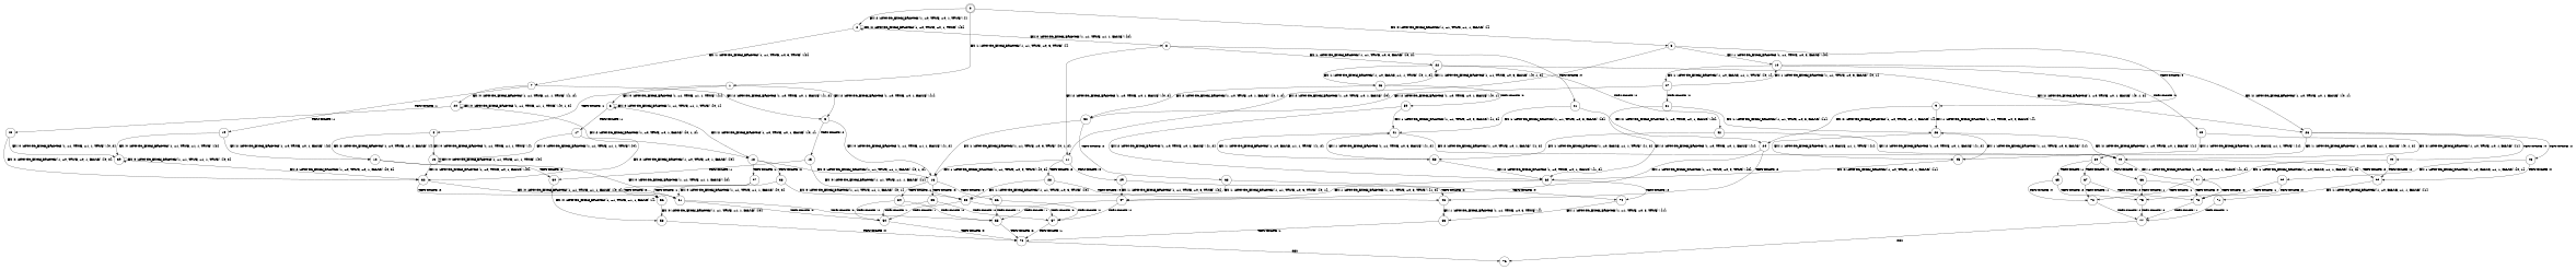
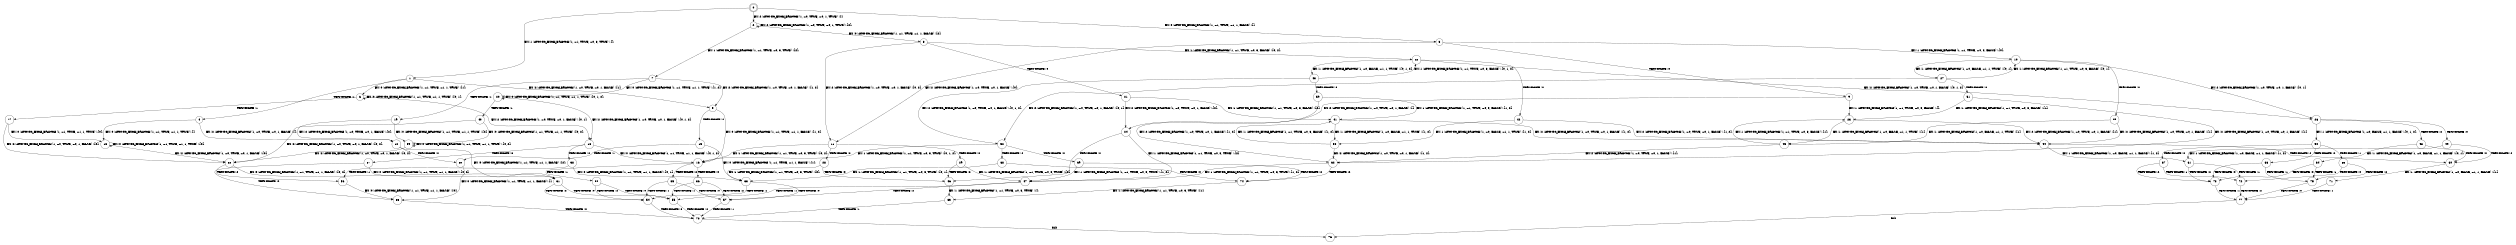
  digraph {
    node [shape=circle]
    0 [peripheries=2]
    1
    2
    3
    4
    5
    6
    7
    8
    9
    10
    11
    12
    13
    15
    16
    17
    18
    19
    20
    21
    22
    23
    24
    25
    26
    27
    28
    29
    30
    31
    32
    33
    34
    35
    36
    37
    38
    39
    40
    41
    42
    43
    44
    45
    46
    47
    48
    49
    50
    51
    52
    53
    54
    55
    56
    57
    58
    59
    60
    61
    62
    63
    64
    65
    66
    67
    68
+   69
    70
    71
    72
    73
    74
    75
    76
    77
    0 -> 1 [label="EX !1 !ATOMIC_EXCH_BRANCH (1, +1, TRUE, +0, 3, TRUE) !{}"]
    0 -> 2 [label="EX !2 !ATOMIC_EXCH_BRANCH (1, +0, TRUE, +0, 1, TRUE) !{}"]
    0 -> 3 [label="EX !0 !ATOMIC_EXCH_BRANCH (1, +1, TRUE, +1, 1, FALSE) !{}"]
    1 -> 4 [label="TERMINATE !1"]
    1 -> 5 [label="EX !2 !ATOMIC_EXCH_BRANCH (1, +0, TRUE, +0, 1, FALSE) !{1}"]
    1 -> 6 [label="EX !0 !ATOMIC_EXCH_BRANCH (1, +1, TRUE, +1, 1, TRUE) !{1}"]
    2 -> 2 [label="EX !2 !ATOMIC_EXCH_BRANCH (1, +0, TRUE, +0, 1, TRUE) !{2}"]
    2 -> 7 [label="EX !1 !ATOMIC_EXCH_BRANCH (1, +1, TRUE, +0, 3, TRUE) !{2}"]
    2 -> 8 [label="EX !0 !ATOMIC_EXCH_BRANCH (1, +1, TRUE, +1, 1, FALSE) !{2}"]
    3 -> 9 [label="TERMINATE !0"]
    3 -> 10 [label="EX !1 !ATOMIC_EXCH_BRANCH (1, +1, TRUE, +0, 3, FALSE) !{0}"]
    3 -> 11 [label="EX !2 !ATOMIC_EXCH_BRANCH (1, +0, TRUE, +0, 1, FALSE) !{0}"]
    4 -> 12 [label="EX !2 !ATOMIC_EXCH_BRANCH (1, +0, TRUE, +0, 1, FALSE) !{}"]
    4 -> 13 [label="EX !0 !ATOMIC_EXCH_BRANCH (1, +1, TRUE, +1, 1, TRUE) !{}"]
    5 -> 15 [label="TERMINATE !2"]
    5 -> 16 [label="EX !0 !ATOMIC_EXCH_BRANCH (1, +1, TRUE, +1, 1, FALSE) !{1, 2}"]
    6 -> 6 [label="EX !0 !ATOMIC_EXCH_BRANCH (1, +1, TRUE, +1, 1, TRUE) !{0, 1}"]
    6 -> 17 [label="TERMINATE !1"]
    6 -> 18 [label="EX !2 !ATOMIC_EXCH_BRANCH (1, +0, TRUE, +0, 1, FALSE) !{0, 1}"]
    7 -> 5 [label="EX !2 !ATOMIC_EXCH_BRANCH (1, +0, TRUE, +0, 1, FALSE) !{1, 2}"]
    7 -> 19 [label="TERMINATE !1"]
    7 -> 20 [label="EX !0 !ATOMIC_EXCH_BRANCH (1, +1, TRUE, +1, 1, TRUE) !{1, 2}"]
    8 -> 11 [label="EX !2 !ATOMIC_EXCH_BRANCH (1, +0, TRUE, +0, 1, FALSE) !{0, 2}"]
    8 -> 21 [label="TERMINATE !0"]
    8 -> 22 [label="EX !1 !ATOMIC_EXCH_BRANCH (1, +1, TRUE, +0, 3, FALSE) !{0, 2}"]
    9 -> 23 [label="EX !1 !ATOMIC_EXCH_BRANCH (1, +1, TRUE, +0, 3, FALSE) !{}"]
    9 -> 24 [label="EX !2 !ATOMIC_EXCH_BRANCH (1, +0, TRUE, +0, 1, FALSE) !{}"]
    10 -> 25 [label="TERMINATE !0"]
    10 -> 26 [label="EX !2 !ATOMIC_EXCH_BRANCH (1, +0, TRUE, +0, 1, FALSE) !{0, 1}"]
    10 -> 27 [label="EX !1 !ATOMIC_EXCH_BRANCH (1, +0, FALSE, +1, 1, TRUE) !{0, 1}"]
    11 -> 16 [label="EX !1 !ATOMIC_EXCH_BRANCH (1, +1, TRUE, +0, 3, TRUE) !{0, 2}"]
    11 -> 28 [label="TERMINATE !2"]
    11 -> 29 [label="TERMINATE !0"]
    12 -> 30 [label="TERMINATE !2"]
    12 -> 31 [label="EX !0 !ATOMIC_EXCH_BRANCH (1, +1, TRUE, +1, 1, FALSE) !{2}"]
    13 -> 13 [label="EX !0 !ATOMIC_EXCH_BRANCH (1, +1, TRUE, +1, 1, TRUE) !{0}"]
    13 -> 32 [label="EX !2 !ATOMIC_EXCH_BRANCH (1, +0, TRUE, +0, 1, FALSE) !{0}"]
    15 -> 30 [label="TERMINATE !1"]
    15 -> 33 [label="EX !0 !ATOMIC_EXCH_BRANCH (1, +1, TRUE, +1, 1, FALSE) !{1}"]
    16 -> 34 [label="TERMINATE !1"]
    16 -> 35 [label="TERMINATE !2"]
    16 -> 36 [label="TERMINATE !0"]
    17 -> 13 [label="EX !0 !ATOMIC_EXCH_BRANCH (1, +1, TRUE, +1, 1, TRUE) !{0}"]
    17 -> 32 [label="EX !2 !ATOMIC_EXCH_BRANCH (1, +0, TRUE, +0, 1, FALSE) !{0}"]
    18 -> 16 [label="EX !0 !ATOMIC_EXCH_BRANCH (1, +1, TRUE, +1, 1, FALSE) !{0, 1, 2}"]
-   18 -> 37 [label="TERMINATE !1"]
+   18 -> 37 [label="TERMINATE !8"]
    18 -> 38 [label="TERMINATE !2"]
    19 -> 12 [label="EX !2 !ATOMIC_EXCH_BRANCH (1, +0, TRUE, +0, 1, FALSE) !{2}"]
    19 -> 39 [label="EX !0 !ATOMIC_EXCH_BRANCH (1, +1, TRUE, +1, 1, TRUE) !{2}"]
    20 -> 18 [label="EX !2 !ATOMIC_EXCH_BRANCH (1, +0, TRUE, +0, 1, FALSE) !{0, 1, 2}"]
    20 -> 20 [label="EX !0 !ATOMIC_EXCH_BRANCH (1, +1, TRUE, +1, 1, TRUE) !{0, 1, 2}"]
    20 -> 40 [label="TERMINATE !1"]
    21 -> 24 [label="EX !2 !ATOMIC_EXCH_BRANCH (1, +0, TRUE, +0, 1, FALSE) !{2}"]
    21 -> 41 [label="EX !1 !ATOMIC_EXCH_BRANCH (1, +1, TRUE, +0, 3, FALSE) !{2}"]
    22 -> 26 [label="EX !2 !ATOMIC_EXCH_BRANCH (1, +0, TRUE, +0, 1, FALSE) !{0, 1, 2}"]
    22 -> 42 [label="TERMINATE !0"]
    22 -> 43 [label="EX !1 !ATOMIC_EXCH_BRANCH (1, +0, FALSE, +1, 1, TRUE) !{0, 1, 2}"]
    23 -> 44 [label="EX !2 !ATOMIC_EXCH_BRANCH (1, +0, TRUE, +0, 1, FALSE) !{1}"]
    23 -> 45 [label="EX !1 !ATOMIC_EXCH_BRANCH (1, +0, FALSE, +1, 1, TRUE) !{1}"]
    24 -> 46 [label="TERMINATE !2"]
    24 -> 47 [label="EX !1 !ATOMIC_EXCH_BRANCH (1, +1, TRUE, +0, 3, TRUE) !{2}"]
    25 -> 44 [label="EX !2 !ATOMIC_EXCH_BRANCH (1, +0, TRUE, +0, 1, FALSE) !{1}"]
    25 -> 45 [label="EX !1 !ATOMIC_EXCH_BRANCH (1, +0, FALSE, +1, 1, TRUE) !{1}"]
    26 -> 48 [label="TERMINATE !2"]
    26 -> 49 [label="TERMINATE !0"]
    26 -> 50 [label="EX !1 !ATOMIC_EXCH_BRANCH (1, +0, FALSE, +1, 1, FALSE) !{0, 1, 2}"]
    27 -> 10 [label="EX !1 !ATOMIC_EXCH_BRANCH (1, +1, TRUE, +0, 3, FALSE) !{0, 1}"]
    27 -> 51 [label="TERMINATE !0"]
    27 -> 52 [label="EX !2 !ATOMIC_EXCH_BRANCH (1, +0, TRUE, +0, 1, FALSE) !{0, 1}"]
    28 -> 33 [label="EX !1 !ATOMIC_EXCH_BRANCH (1, +1, TRUE, +0, 3, TRUE) !{0}"]
    28 -> 46 [label="TERMINATE !0"]
    29 -> 46 [label="TERMINATE !2"]
    29 -> 47 [label="EX !1 !ATOMIC_EXCH_BRANCH (1, +1, TRUE, +0, 3, TRUE) !{2}"]
    30 -> 53 [label="EX !0 !ATOMIC_EXCH_BRANCH (1, +1, TRUE, +1, 1, FALSE) !{}"]
    31 -> 54 [label="TERMINATE !2"]
    31 -> 55 [label="TERMINATE !0"]
    32 -> 31 [label="EX !0 !ATOMIC_EXCH_BRANCH (1, +1, TRUE, +1, 1, FALSE) !{0, 2}"]
    32 -> 56 [label="TERMINATE !2"]
    33 -> 54 [label="TERMINATE !1"]
    33 -> 57 [label="TERMINATE !0"]
    34 -> 54 [label="TERMINATE !2"]
    34 -> 55 [label="TERMINATE !0"]
    35 -> 54 [label="TERMINATE !1"]
    35 -> 57 [label="TERMINATE !0"]
    36 -> 55 [label="TERMINATE !1"]
    36 -> 57 [label="TERMINATE !2"]
    37 -> 31 [label="EX !0 !ATOMIC_EXCH_BRANCH (1, +1, TRUE, +1, 1, FALSE) !{0, 2}"]
-   37 -> 56 [label="TERMINATE !2"]
+   37 -> 53 [label="TERMINATE !2"]
    38 -> 33 [label="EX !0 !ATOMIC_EXCH_BRANCH (1, +1, TRUE, +1, 1, FALSE) !{0, 1}"]
    38 -> 56 [label="TERMINATE !1"]
    39 -> 32 [label="EX !2 !ATOMIC_EXCH_BRANCH (1, +0, TRUE, +0, 1, FALSE) !{0, 2}"]
    39 -> 39 [label="EX !0 !ATOMIC_EXCH_BRANCH (1, +1, TRUE, +1, 1, TRUE) !{0, 2}"]
    40 -> 32 [label="EX !2 !ATOMIC_EXCH_BRANCH (1, +0, TRUE, +0, 1, FALSE) !{0, 2}"]
    40 -> 39 [label="EX !0 !ATOMIC_EXCH_BRANCH (1, +1, TRUE, +1, 1, TRUE) !{0, 2}"]
    41 -> 44 [label="EX !2 !ATOMIC_EXCH_BRANCH (1, +0, TRUE, +0, 1, FALSE) !{1, 2}"]
    41 -> 58 [label="EX !1 !ATOMIC_EXCH_BRANCH (1, +0, FALSE, +1, 1, TRUE) !{1, 2}"]
    42 -> 44 [label="EX !2 !ATOMIC_EXCH_BRANCH (1, +0, TRUE, +0, 1, FALSE) !{1, 2}"]
    42 -> 58 [label="EX !1 !ATOMIC_EXCH_BRANCH (1, +0, FALSE, +1, 1, TRUE) !{1, 2}"]
    43 -> 22 [label="EX !1 !ATOMIC_EXCH_BRANCH (1, +1, TRUE, +0, 3, FALSE) !{0, 1, 2}"]
    43 -> 52 [label="EX !2 !ATOMIC_EXCH_BRANCH (1, +0, TRUE, +0, 1, FALSE) !{0, 1, 2}"]
    43 -> 59 [label="TERMINATE !0"]
    44 -> 60 [label="TERMINATE !2"]
    44 -> 61 [label="EX !1 !ATOMIC_EXCH_BRANCH (1, +0, FALSE, +1, 1, FALSE) !{1, 2}"]
    45 -> 23 [label="EX !1 !ATOMIC_EXCH_BRANCH (1, +1, TRUE, +0, 3, FALSE) !{1}"]
    45 -> 62 [label="EX !2 !ATOMIC_EXCH_BRANCH (1, +0, TRUE, +0, 1, FALSE) !{1}"]
    46 -> 63 [label="EX !1 !ATOMIC_EXCH_BRANCH (1, +1, TRUE, +0, 3, TRUE) !{}"]
    47 -> 55 [label="TERMINATE !1"]
    47 -> 57 [label="TERMINATE !2"]
    48 -> 60 [label="TERMINATE !0"]
    48 -> 64 [label="EX !1 !ATOMIC_EXCH_BRANCH (1, +0, FALSE, +1, 1, FALSE) !{0, 1}"]
    49 -> 60 [label="TERMINATE !2"]
    49 -> 61 [label="EX !1 !ATOMIC_EXCH_BRANCH (1, +0, FALSE, +1, 1, FALSE) !{1, 2}"]
    50 -> 65 [label="TERMINATE !1"]
    50 -> 66 [label="TERMINATE !2"]
    50 -> 67 [label="TERMINATE !0"]
    51 -> 23 [label="EX !1 !ATOMIC_EXCH_BRANCH (1, +1, TRUE, +0, 3, FALSE) !{1}"]
    51 -> 62 [label="EX !2 !ATOMIC_EXCH_BRANCH (1, +0, TRUE, +0, 1, FALSE) !{1}"]
    52 -> 16 [label="EX !1 !ATOMIC_EXCH_BRANCH (1, +1, TRUE, +0, 3, TRUE) !{0, 1, 2}"]
    52 -> 68 [label="TERMINATE !2"]
+   52 -> 69 [label="TERMINATE !0"]
    53 -> 70 [label="TERMINATE !0"]
    54 -> 70 [label="TERMINATE !0"]
    55 -> 70 [label="TERMINATE !2"]
    56 -> 53 [label="EX !0 !ATOMIC_EXCH_BRANCH (1, +1, TRUE, +1, 1, FALSE) !{0}"]
    57 -> 70 [label="TERMINATE !1"]
    58 -> 41 [label="EX !1 !ATOMIC_EXCH_BRANCH (1, +1, TRUE, +0, 3, FALSE) !{1, 2}"]
    58 -> 62 [label="EX !2 !ATOMIC_EXCH_BRANCH (1, +0, TRUE, +0, 1, FALSE) !{1, 2}"]
    59 -> 41 [label="EX !1 !ATOMIC_EXCH_BRANCH (1, +1, TRUE, +0, 3, FALSE) !{1, 2}"]
    59 -> 62 [label="EX !2 !ATOMIC_EXCH_BRANCH (1, +0, TRUE, +0, 1, FALSE) !{1, 2}"]
    60 -> 71 [label="EX !1 !ATOMIC_EXCH_BRANCH (1, +0, FALSE, +1, 1, FALSE) !{1}"]
    61 -> 72 [label="TERMINATE !1"]
    61 -> 73 [label="TERMINATE !2"]
    62 -> 47 [label="EX !1 !ATOMIC_EXCH_BRANCH (1, +1, TRUE, +0, 3, TRUE) !{1, 2}"]
    62 -> 74 [label="TERMINATE !2"]
    63 -> 70 [label="TERMINATE !1"]
    64 -> 73 [label="TERMINATE !0"]
    64 -> 75 [label="TERMINATE !1"]
    65 -> 72 [label="TERMINATE !0"]
    65 -> 75 [label="TERMINATE !2"]
    66 -> 73 [label="TERMINATE !0"]
    66 -> 75 [label="TERMINATE !1"]
    67 -> 72 [label="TERMINATE !1"]
    67 -> 73 [label="TERMINATE !2"]
    68 -> 33 [label="EX !1 !ATOMIC_EXCH_BRANCH (1, +1, TRUE, +0, 3, TRUE) !{0, 1}"]
    68 -> 74 [label="TERMINATE !0"]
+   69 -> 47 [label="EX !1 !ATOMIC_EXCH_BRANCH (1, +1, TRUE, +0, 3, TRUE) !{1, 2}"]
+   69 -> 74 [label="TERMINATE !2"]
    70 -> 76 [label=exit]
    71 -> 77 [label="TERMINATE !1"]
    72 -> 77 [label="TERMINATE !2"]
    73 -> 77 [label="TERMINATE !1"]
    74 -> 63 [label="EX !1 !ATOMIC_EXCH_BRANCH (1, +1, TRUE, +0, 3, TRUE) !{1}"]
    75 -> 77 [label="TERMINATE !0"]
    77 -> 76 [label=exit]
  }
